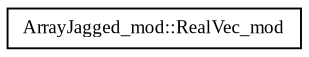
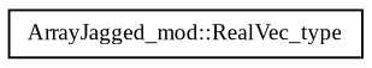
  digraph {
    rankdir=LR
    fontname="Liberation Serif"
-   n1 [color=black fillcolor=white fontname="Liberation Serif" fontsize=10 height=0.2 label="ArrayJagged_mod::RealVec_mod" shape=record style=filled width=0.4]
+   n1 [color=black fillcolor=white fontname="Liberation Serif" fontsize=10 height=0.2 label="ArrayJagged_mod::RealVec_type" shape=record style=filled width=0.4]
  }
